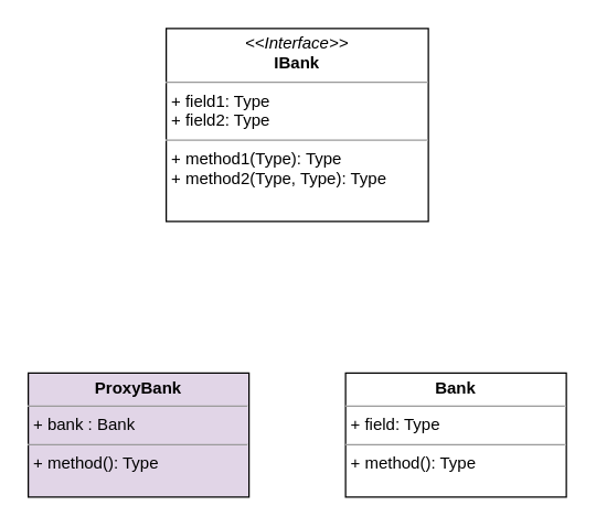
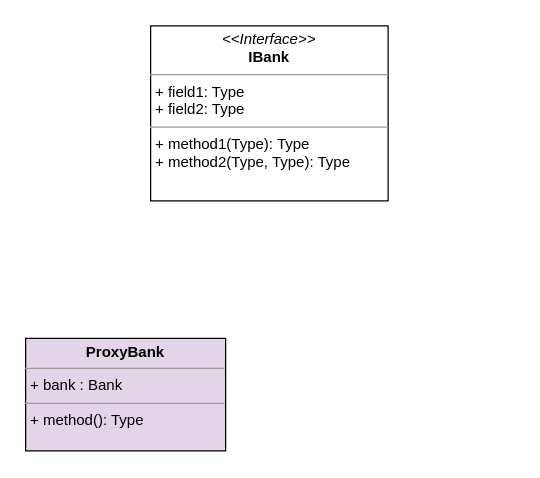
  <mxCell id="0" />
  <mxCell id="1" parent="0" />
  <mxCell id="2" value="&lt;p style=&quot;margin:0px;margin-top:4px;text-align:center;&quot;&gt;&lt;i&gt;&amp;lt;&amp;lt;Interface&amp;gt;&amp;gt;&lt;/i&gt;&lt;br&gt;&lt;b&gt;IBank&lt;/b&gt;&lt;/p&gt;&lt;hr size=&quot;1&quot;&gt;&lt;p style=&quot;margin:0px;margin-left:4px;&quot;&gt;+ field1: Type&lt;br&gt;+ field2: Type&lt;/p&gt;&lt;hr size=&quot;1&quot;&gt;&lt;p style=&quot;margin:0px;margin-left:4px;&quot;&gt;+ method1(Type): Type&lt;br&gt;+ method2(Type, Type): Type&lt;/p&gt;" style="verticalAlign=top;align=left;overflow=fill;fontSize=12;fontFamily=Helvetica;html=1;whiteSpace=wrap;" parent="1" vertex="1"><mxGeometry x="120" y="20" width="190" height="140" as="geometry" /></mxCell>
- <mxCell id="3" value="&lt;p style=&quot;margin:0px;margin-top:4px;text-align:center;&quot;&gt;&lt;b&gt;Bank&lt;/b&gt;&lt;/p&gt;&lt;hr size=&quot;1&quot;&gt;&lt;p style=&quot;margin:0px;margin-left:4px;&quot;&gt;+ field: Type&lt;/p&gt;&lt;hr size=&quot;1&quot;&gt;&lt;p style=&quot;margin:0px;margin-left:4px;&quot;&gt;+ method(): Type&lt;/p&gt;" style="verticalAlign=top;align=left;overflow=fill;fontSize=12;fontFamily=Helvetica;html=1;whiteSpace=wrap;" parent="1" vertex="1"><mxGeometry x="250" y="270" width="160" height="90" as="geometry" /></mxCell>
  <mxCell id="4" value="&lt;p style=&quot;margin:0px;margin-top:4px;text-align:center;&quot;&gt;&lt;b&gt;ProxyBank&lt;/b&gt;&lt;/p&gt;&lt;hr size=&quot;1&quot;&gt;&lt;p style=&quot;margin:0px;margin-left:4px;&quot;&gt;+ bank : Bank&lt;/p&gt;&lt;hr size=&quot;1&quot;&gt;&lt;p style=&quot;margin:0px;margin-left:4px;&quot;&gt;+ method(): Type&lt;/p&gt;" style="verticalAlign=top;align=left;overflow=fill;fontSize=12;fontFamily=Helvetica;html=1;whiteSpace=wrap;fillColor=#e1d5e7;" parent="1" vertex="1"><mxGeometry x="20" y="270" width="160" height="90" as="geometry" /></mxCell>
